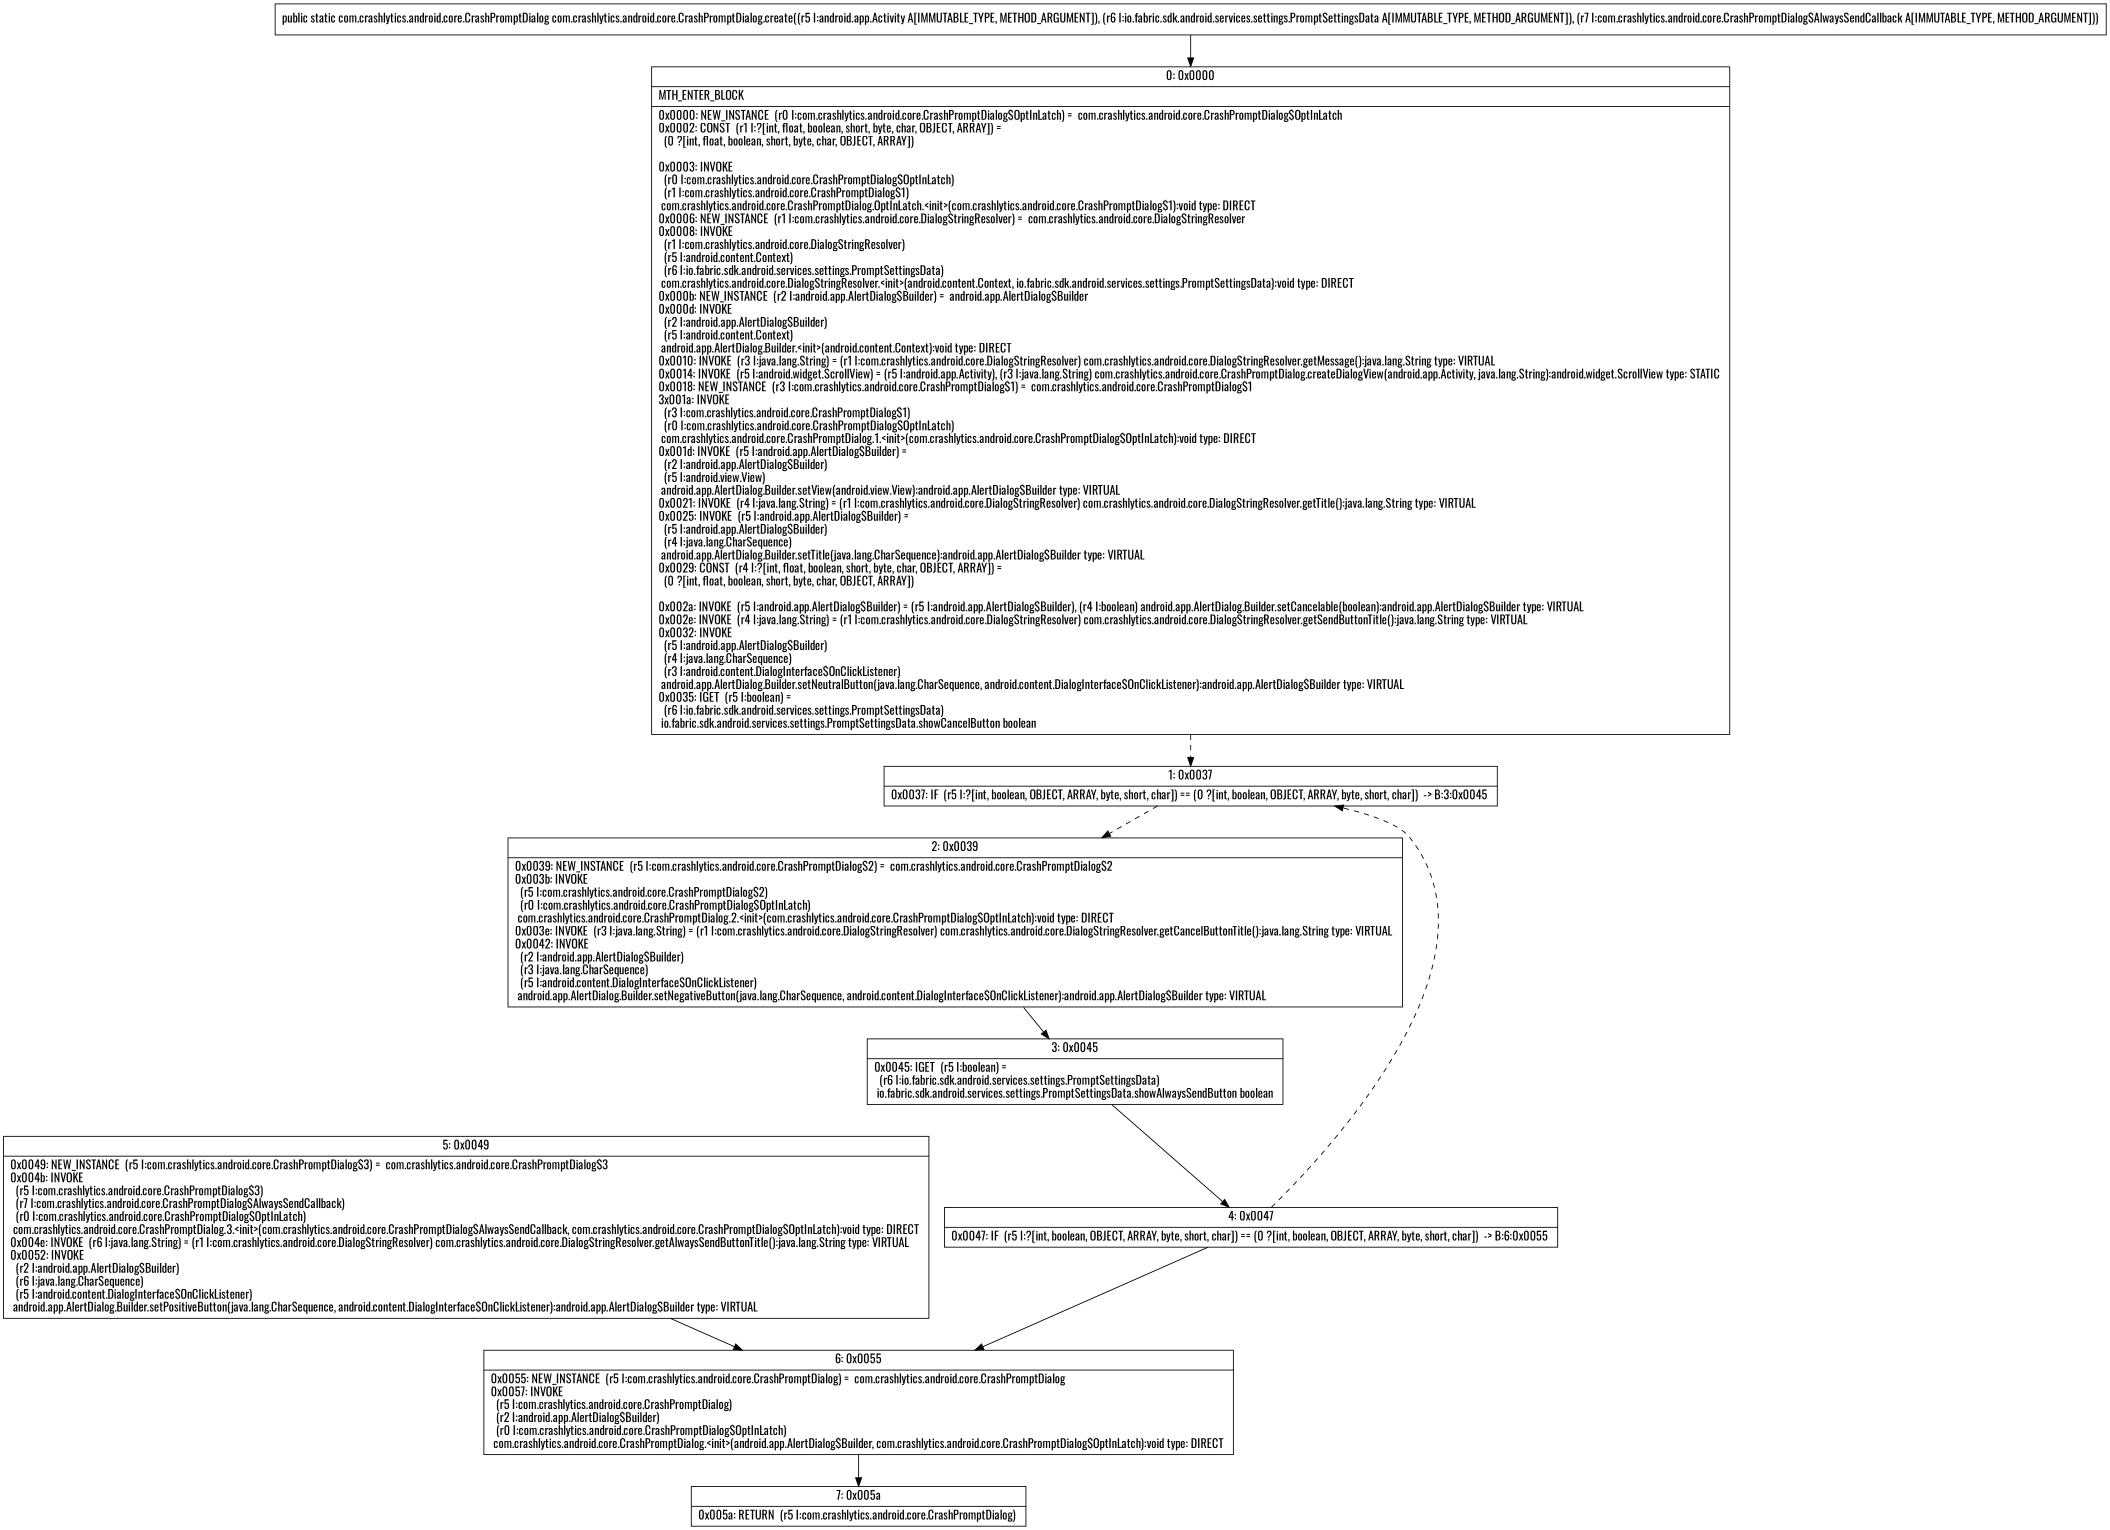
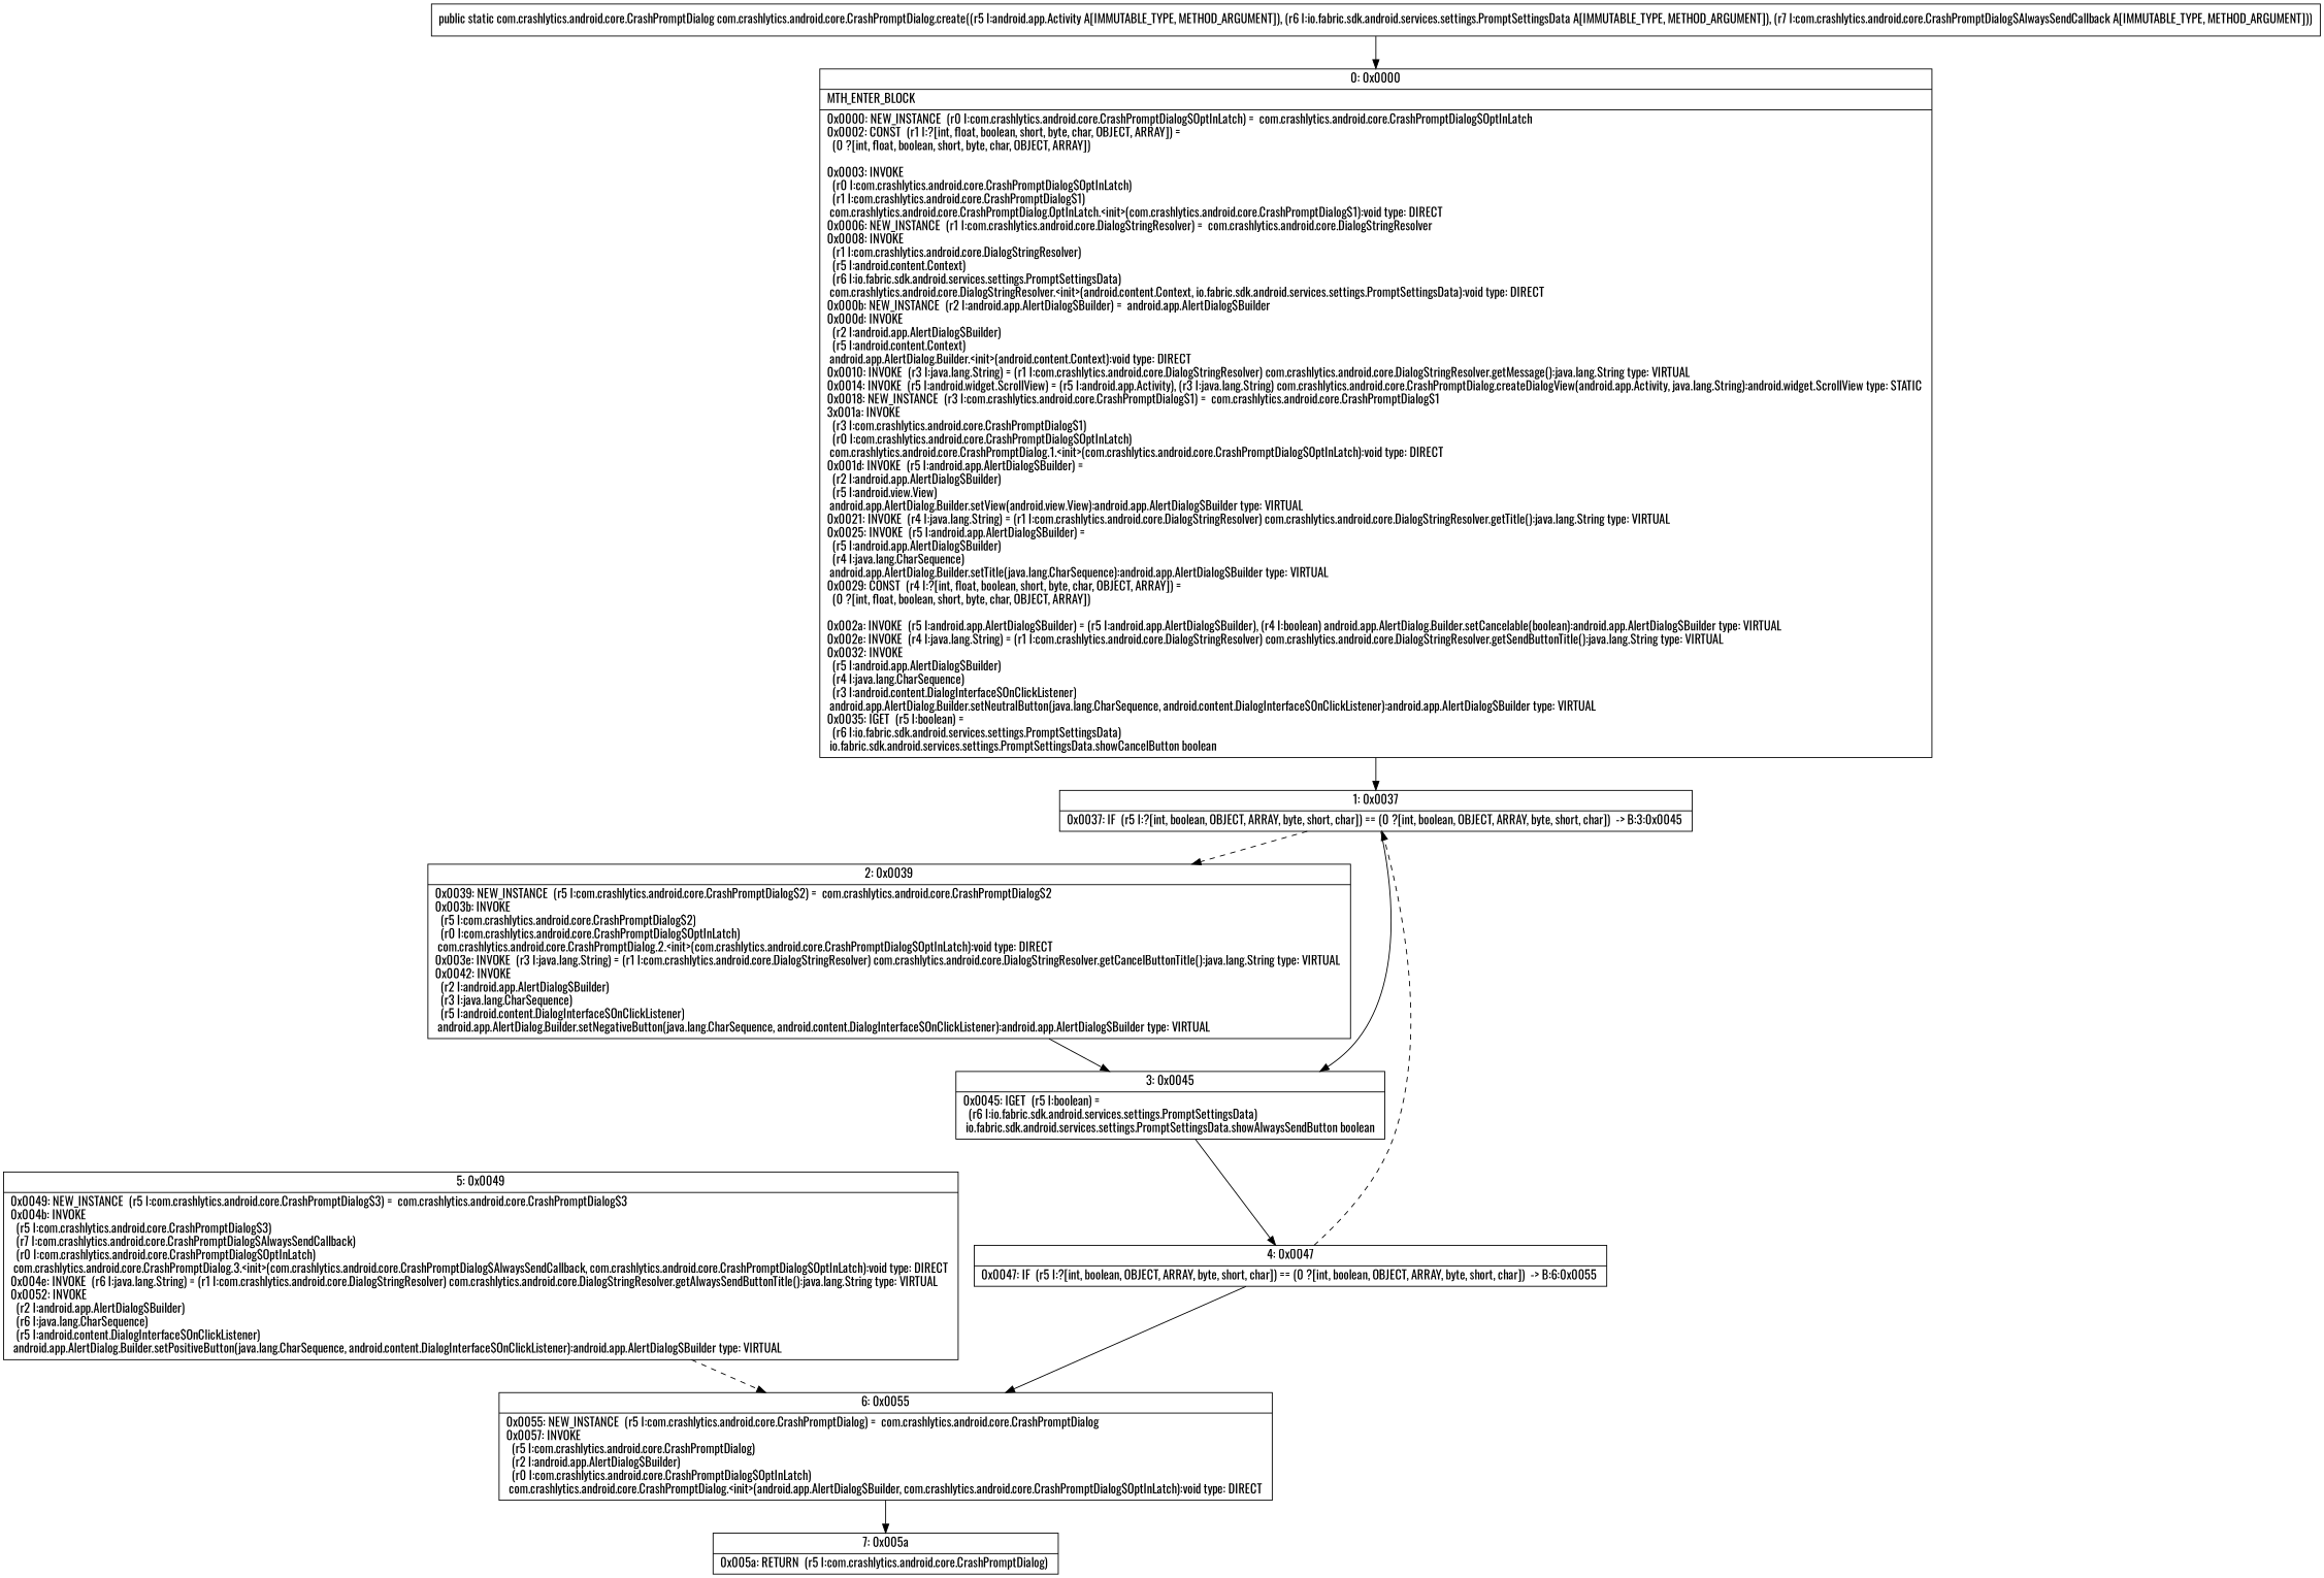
  digraph {
    fontname=Oswald
    node [fontname=Oswald shape=record]
    edge [fontname=Oswald]
    n1 [label="{0\:\ 0x0000|MTH_ENTER_BLOCK\l|0x0000: NEW_INSTANCE  (r0 I:com.crashlytics.android.core.CrashPromptDialog$OptInLatch) =  com.crashlytics.android.core.CrashPromptDialog$OptInLatch \l0x0002: CONST  (r1 I:?[int, float, boolean, short, byte, char, OBJECT, ARRAY]) = \l  (0 ?[int, float, boolean, short, byte, char, OBJECT, ARRAY])\l \l0x0003: INVOKE  \l  (r0 I:com.crashlytics.android.core.CrashPromptDialog$OptInLatch)\l  (r1 I:com.crashlytics.android.core.CrashPromptDialog$1)\l com.crashlytics.android.core.CrashPromptDialog.OptInLatch.\<init\>(com.crashlytics.android.core.CrashPromptDialog$1):void type: DIRECT \l0x0006: NEW_INSTANCE  (r1 I:com.crashlytics.android.core.DialogStringResolver) =  com.crashlytics.android.core.DialogStringResolver \l0x0008: INVOKE  \l  (r1 I:com.crashlytics.android.core.DialogStringResolver)\l  (r5 I:android.content.Context)\l  (r6 I:io.fabric.sdk.android.services.settings.PromptSettingsData)\l com.crashlytics.android.core.DialogStringResolver.\<init\>(android.content.Context, io.fabric.sdk.android.services.settings.PromptSettingsData):void type: DIRECT \l0x000b: NEW_INSTANCE  (r2 I:android.app.AlertDialog$Builder) =  android.app.AlertDialog$Builder \l0x000d: INVOKE  \l  (r2 I:android.app.AlertDialog$Builder)\l  (r5 I:android.content.Context)\l android.app.AlertDialog.Builder.\<init\>(android.content.Context):void type: DIRECT \l0x0010: INVOKE  (r3 I:java.lang.String) = (r1 I:com.crashlytics.android.core.DialogStringResolver) com.crashlytics.android.core.DialogStringResolver.getMessage():java.lang.String type: VIRTUAL \l0x0014: INVOKE  (r5 I:android.widget.ScrollView) = (r5 I:android.app.Activity), (r3 I:java.lang.String) com.crashlytics.android.core.CrashPromptDialog.createDialogView(android.app.Activity, java.lang.String):android.widget.ScrollView type: STATIC \l0x0018: NEW_INSTANCE  (r3 I:com.crashlytics.android.core.CrashPromptDialog$1) =  com.crashlytics.android.core.CrashPromptDialog$1 \l3x001a: INVOKE  \l  (r3 I:com.crashlytics.android.core.CrashPromptDialog$1)\l  (r0 I:com.crashlytics.android.core.CrashPromptDialog$OptInLatch)\l com.crashlytics.android.core.CrashPromptDialog.1.\<init\>(com.crashlytics.android.core.CrashPromptDialog$OptInLatch):void type: DIRECT \l0x001d: INVOKE  (r5 I:android.app.AlertDialog$Builder) = \l  (r2 I:android.app.AlertDialog$Builder)\l  (r5 I:android.view.View)\l android.app.AlertDialog.Builder.setView(android.view.View):android.app.AlertDialog$Builder type: VIRTUAL \l0x0021: INVOKE  (r4 I:java.lang.String) = (r1 I:com.crashlytics.android.core.DialogStringResolver) com.crashlytics.android.core.DialogStringResolver.getTitle():java.lang.String type: VIRTUAL \l0x0025: INVOKE  (r5 I:android.app.AlertDialog$Builder) = \l  (r5 I:android.app.AlertDialog$Builder)\l  (r4 I:java.lang.CharSequence)\l android.app.AlertDialog.Builder.setTitle(java.lang.CharSequence):android.app.AlertDialog$Builder type: VIRTUAL \l0x0029: CONST  (r4 I:?[int, float, boolean, short, byte, char, OBJECT, ARRAY]) = \l  (0 ?[int, float, boolean, short, byte, char, OBJECT, ARRAY])\l \l0x002a: INVOKE  (r5 I:android.app.AlertDialog$Builder) = (r5 I:android.app.AlertDialog$Builder), (r4 I:boolean) android.app.AlertDialog.Builder.setCancelable(boolean):android.app.AlertDialog$Builder type: VIRTUAL \l0x002e: INVOKE  (r4 I:java.lang.String) = (r1 I:com.crashlytics.android.core.DialogStringResolver) com.crashlytics.android.core.DialogStringResolver.getSendButtonTitle():java.lang.String type: VIRTUAL \l0x0032: INVOKE  \l  (r5 I:android.app.AlertDialog$Builder)\l  (r4 I:java.lang.CharSequence)\l  (r3 I:android.content.DialogInterface$OnClickListener)\l android.app.AlertDialog.Builder.setNeutralButton(java.lang.CharSequence, android.content.DialogInterface$OnClickListener):android.app.AlertDialog$Builder type: VIRTUAL \l0x0035: IGET  (r5 I:boolean) = \l  (r6 I:io.fabric.sdk.android.services.settings.PromptSettingsData)\l io.fabric.sdk.android.services.settings.PromptSettingsData.showCancelButton boolean \l}"]
    n2 [label="{1\:\ 0x0037|0x0037: IF  (r5 I:?[int, boolean, OBJECT, ARRAY, byte, short, char]) == (0 ?[int, boolean, OBJECT, ARRAY, byte, short, char])  \-\> B:3:0x0045 \l}"]
    n3 [label="{2\:\ 0x0039|0x0039: NEW_INSTANCE  (r5 I:com.crashlytics.android.core.CrashPromptDialog$2) =  com.crashlytics.android.core.CrashPromptDialog$2 \l0x003b: INVOKE  \l  (r5 I:com.crashlytics.android.core.CrashPromptDialog$2)\l  (r0 I:com.crashlytics.android.core.CrashPromptDialog$OptInLatch)\l com.crashlytics.android.core.CrashPromptDialog.2.\<init\>(com.crashlytics.android.core.CrashPromptDialog$OptInLatch):void type: DIRECT \l0x003e: INVOKE  (r3 I:java.lang.String) = (r1 I:com.crashlytics.android.core.DialogStringResolver) com.crashlytics.android.core.DialogStringResolver.getCancelButtonTitle():java.lang.String type: VIRTUAL \l0x0042: INVOKE  \l  (r2 I:android.app.AlertDialog$Builder)\l  (r3 I:java.lang.CharSequence)\l  (r5 I:android.content.DialogInterface$OnClickListener)\l android.app.AlertDialog.Builder.setNegativeButton(java.lang.CharSequence, android.content.DialogInterface$OnClickListener):android.app.AlertDialog$Builder type: VIRTUAL \l}"]
    n4 [label="{3\:\ 0x0045|0x0045: IGET  (r5 I:boolean) = \l  (r6 I:io.fabric.sdk.android.services.settings.PromptSettingsData)\l io.fabric.sdk.android.services.settings.PromptSettingsData.showAlwaysSendButton boolean \l}"]
    n5 [label="{4\:\ 0x0047|0x0047: IF  (r5 I:?[int, boolean, OBJECT, ARRAY, byte, short, char]) == (0 ?[int, boolean, OBJECT, ARRAY, byte, short, char])  \-\> B:6:0x0055 \l}"]
    n6 [label="{6\:\ 0x0055|0x0055: NEW_INSTANCE  (r5 I:com.crashlytics.android.core.CrashPromptDialog) =  com.crashlytics.android.core.CrashPromptDialog \l0x0057: INVOKE  \l  (r5 I:com.crashlytics.android.core.CrashPromptDialog)\l  (r2 I:android.app.AlertDialog$Builder)\l  (r0 I:com.crashlytics.android.core.CrashPromptDialog$OptInLatch)\l com.crashlytics.android.core.CrashPromptDialog.\<init\>(android.app.AlertDialog$Builder, com.crashlytics.android.core.CrashPromptDialog$OptInLatch):void type: DIRECT \l}"]
    n7 [label="{5\:\ 0x0049|0x0049: NEW_INSTANCE  (r5 I:com.crashlytics.android.core.CrashPromptDialog$3) =  com.crashlytics.android.core.CrashPromptDialog$3 \l0x004b: INVOKE  \l  (r5 I:com.crashlytics.android.core.CrashPromptDialog$3)\l  (r7 I:com.crashlytics.android.core.CrashPromptDialog$AlwaysSendCallback)\l  (r0 I:com.crashlytics.android.core.CrashPromptDialog$OptInLatch)\l com.crashlytics.android.core.CrashPromptDialog.3.\<init\>(com.crashlytics.android.core.CrashPromptDialog$AlwaysSendCallback, com.crashlytics.android.core.CrashPromptDialog$OptInLatch):void type: DIRECT \l0x004e: INVOKE  (r6 I:java.lang.String) = (r1 I:com.crashlytics.android.core.DialogStringResolver) com.crashlytics.android.core.DialogStringResolver.getAlwaysSendButtonTitle():java.lang.String type: VIRTUAL \l0x0052: INVOKE  \l  (r2 I:android.app.AlertDialog$Builder)\l  (r6 I:java.lang.CharSequence)\l  (r5 I:android.content.DialogInterface$OnClickListener)\l android.app.AlertDialog.Builder.setPositiveButton(java.lang.CharSequence, android.content.DialogInterface$OnClickListener):android.app.AlertDialog$Builder type: VIRTUAL \l}"]
    n8 [label="{7\:\ 0x005a|0x005a: RETURN  (r5 I:com.crashlytics.android.core.CrashPromptDialog) \l}"]
    n9 [label="{public static com.crashlytics.android.core.CrashPromptDialog com.crashlytics.android.core.CrashPromptDialog.create((r5 I:android.app.Activity A[IMMUTABLE_TYPE, METHOD_ARGUMENT]), (r6 I:io.fabric.sdk.android.services.settings.PromptSettingsData A[IMMUTABLE_TYPE, METHOD_ARGUMENT]), (r7 I:com.crashlytics.android.core.CrashPromptDialog$AlwaysSendCallback A[IMMUTABLE_TYPE, METHOD_ARGUMENT])) }"]
-   n1 -> n2 [style=dashed]
+   n1 -> n2
    n2 -> n3 [style=dashed]
+   n2 -> n4
    n3 -> n4
    n4 -> n5
    n5 -> n2 [style=dashed]
    n5 -> n6
    n6 -> n8
-   n7 -> n6
+   n7 -> n6 [style=dashed]
    n9 -> n1
  }
